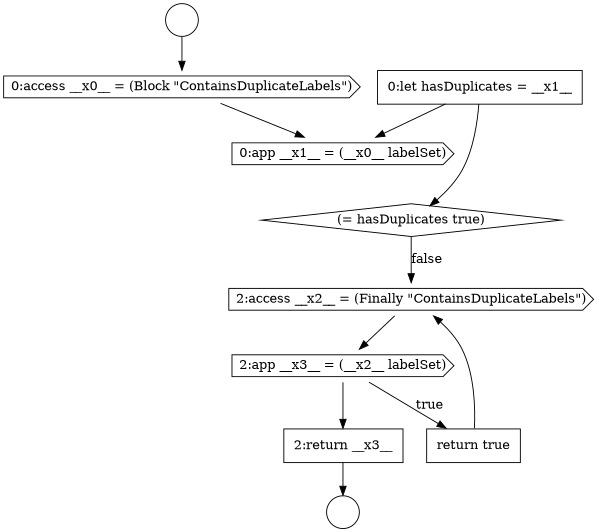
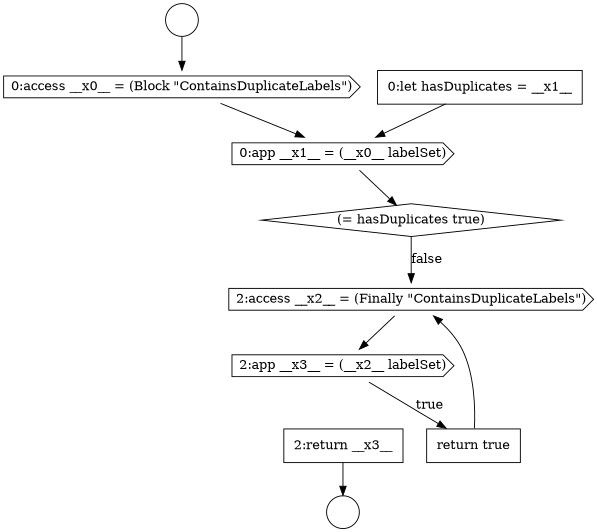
  digraph {
    fontname="DejaVu Serif"
    node [color=black fillcolor=white fontname="DejaVu Serif" shape=cds style=filled]
    edge [color=black fontname="DejaVu Serif"]
    n1 [label=" " shape=circle]
    n2 [label=<<font color="black">0:access __x0__ = (Block &quot;ContainsDuplicateLabels&quot;)</font>>]
    n3 [label=<<font color="black">0:app __x1__ = (__x0__ labelSet)</font>>]
    n4 [label=<<font color="black">     <table border="0" cellborder="1" cellspacing="0" cellpadding="10">       <tr><td align="left">0:let hasDuplicates = __x1__</td></tr>     </table>   </font>> margin=0 shape=none]
    n5 [label=<<font color="black">(= hasDuplicates true)</font>> shape=diamond]
    n6 [label=<<font color="black">2:access __x2__ = (Finally &quot;ContainsDuplicateLabels&quot;)</font>>]
    n7 [label=" " shape=circle]
    n8 [label=<<font color="black">     <table border="0" cellborder="1" cellspacing="0" cellpadding="10">       <tr><td align="left">2:return __x3__</td></tr>     </table>   </font>> margin=0 shape=none]
    n9 [label=<<font color="black">     <table border="0" cellborder="1" cellspacing="0" cellpadding="10">       <tr><td align="left">return true</td></tr>     </table>   </font>> margin=0 shape=none]
    n10 [label=<<font color="black">2:app __x3__ = (__x2__ labelSet)</font>>]
    n1 -> n2
    n2 -> n3
    n4 -> n3
-   n4 -> n5
+   n3 -> n5
    n5 -> n6 [label=<<font color="black">false</font>>]
    n6 -> n10
    n8 -> n7
    n9 -> n6
-   n10 -> n8
    n10 -> n9 [label=<<font color="black">true</font>>]
  }
